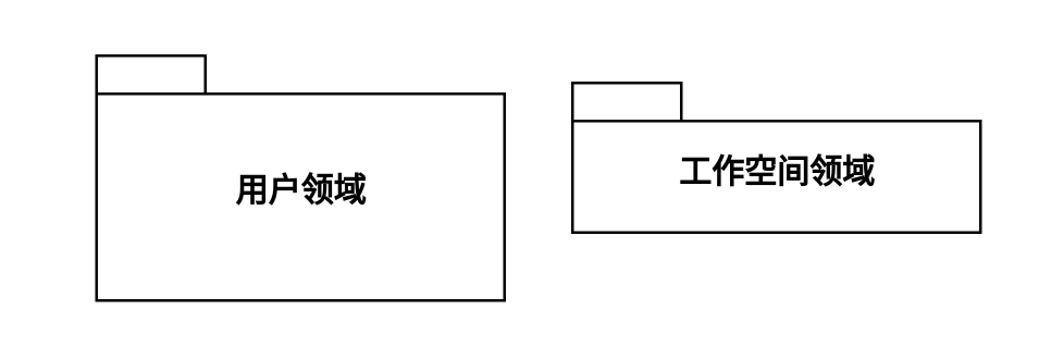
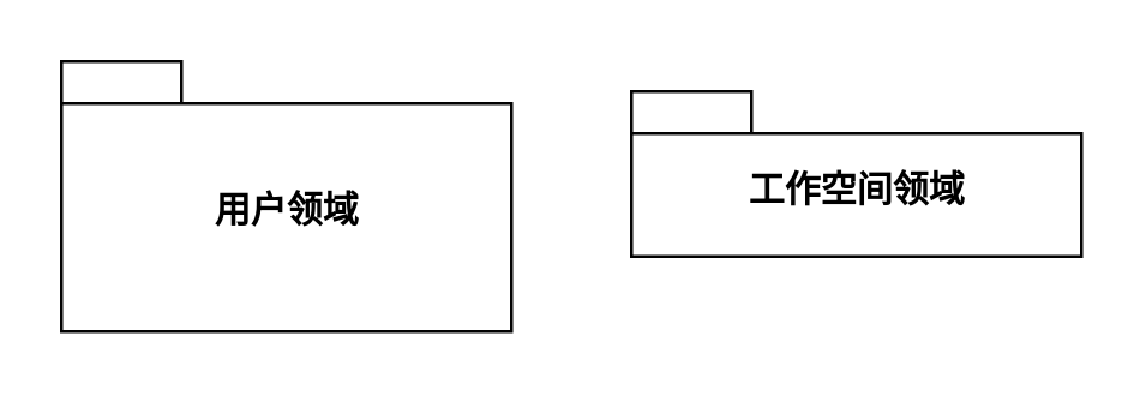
  <mxCell id="0" />
  <mxCell id="1" parent="0" />
- <mxCell id="2" value="用户领域" style="shape=folder;fontStyle=1;spacingTop=10;tabWidth=40;tabHeight=14;tabPosition=left;html=1;" vertex="1" parent="1"><mxGeometry x="35" y="20" width="150" height="90" as="geometry" /></mxCell>
+ <mxCell id="2" value="用户领域" style="shape=folder;fontStyle=1;spacingTop=10;tabWidth=40;tabHeight=14;tabPosition=left;html=1;" vertex="1" parent="1"><mxGeometry x="20" y="20" width="150" height="90" as="geometry" /></mxCell>
  <mxCell id="3" value="工作空间领域" style="shape=folder;fontStyle=1;spacingTop=10;tabWidth=40;tabHeight=14;tabPosition=left;html=1;" vertex="1" parent="1"><mxGeometry x="210" y="30" width="150" height="55" as="geometry" /></mxCell>
